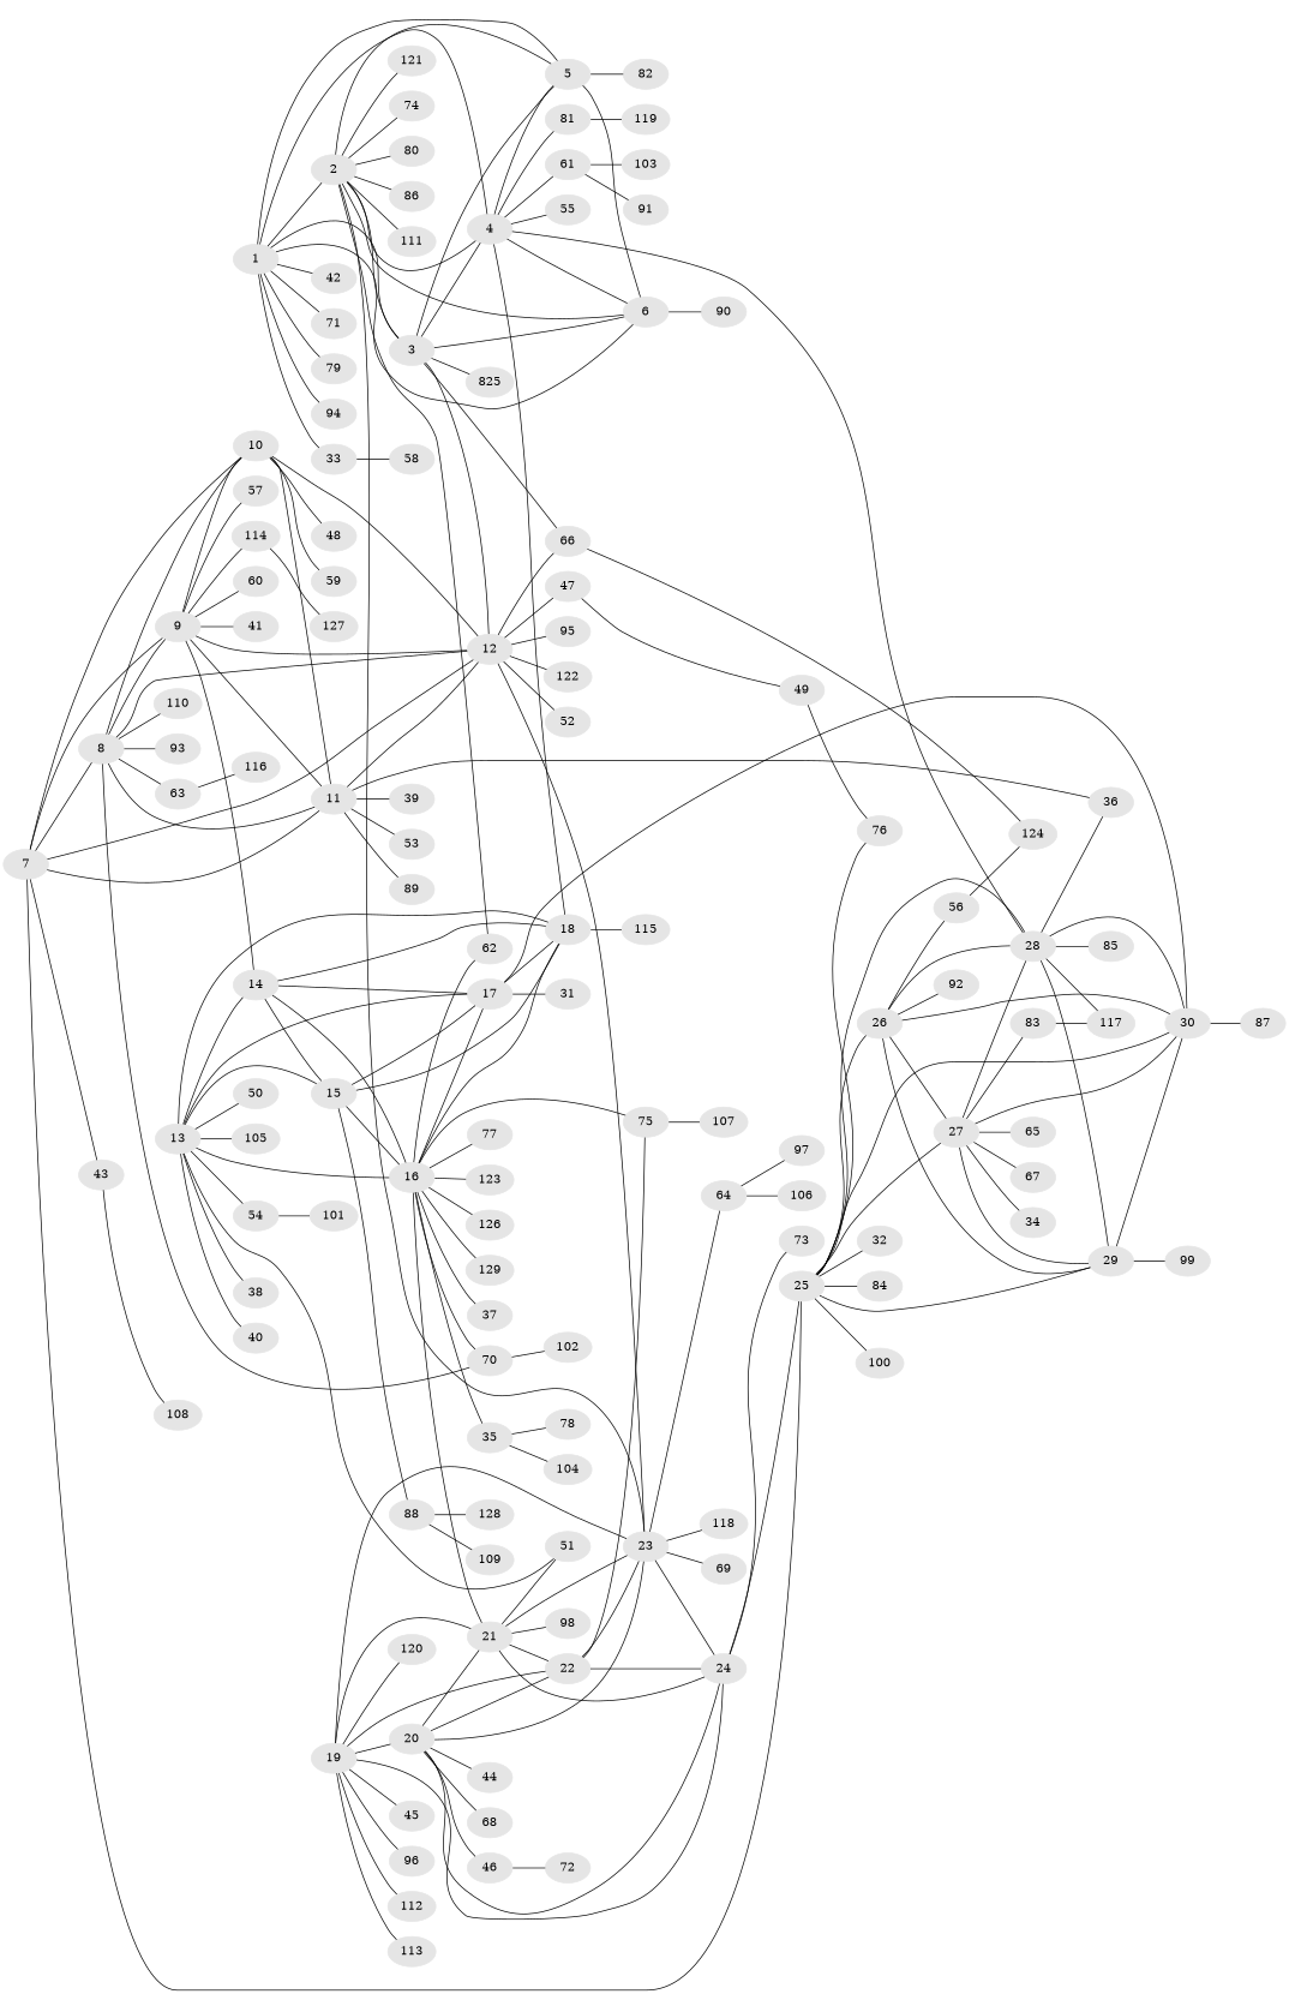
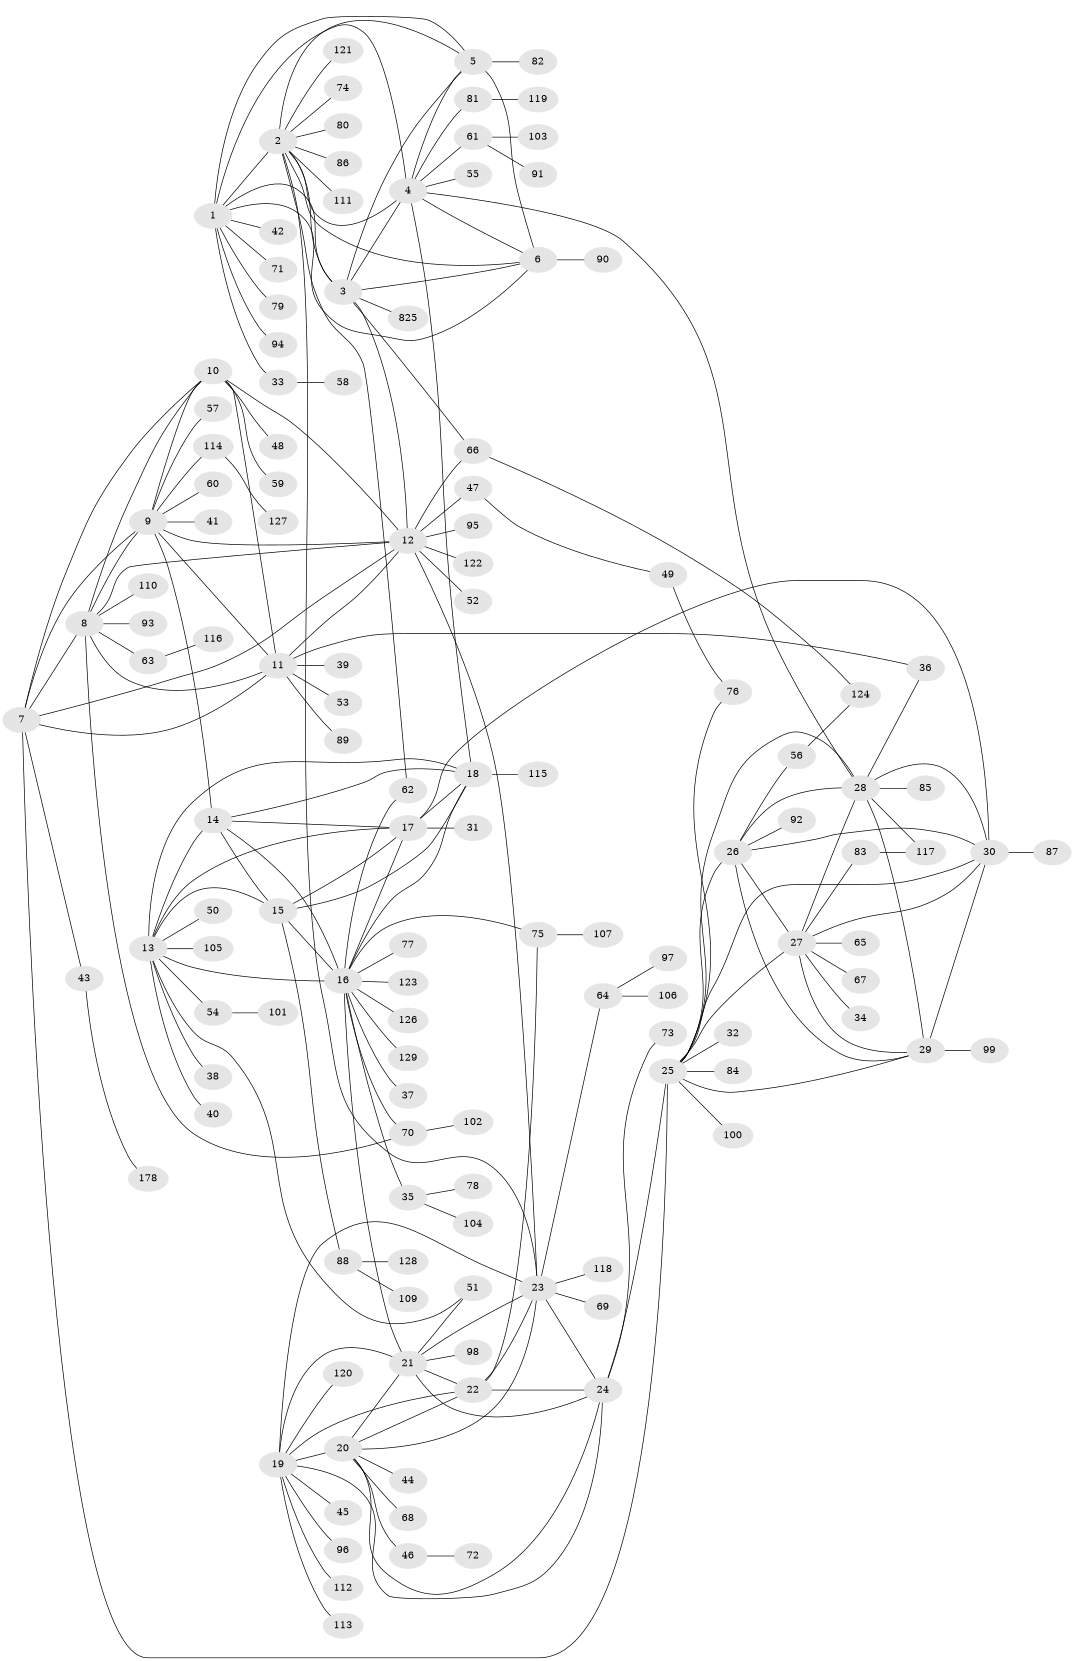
  graph {
    fontname="DejaVu Serif"
    rankdir=LR
    node [color=gray90 fontname="DejaVu Serif" style=filled]
    edge [fontname="DejaVu Serif"]
    1
    2
    3
    4
    5
    6
    33
    42
    71
    79
    94
    23
    62
    74
    80
    86
    111
    121
    12
    66
    n21 [label=825]
    18
    28
    55
    61
    81
    82
    90
    58
    24
    64
    69
    118
    47
    52
    95
    122
    124
    115
    36
    30
    29
    85
    117
    91
    103
    119
    7
    8
    9
    10
    11
    25
    43
    63
    70
    93
    110
    14
    41
    57
    60
    114
    48
    59
    39
    53
    89
    26
    27
    32
    76
    84
    100
-   108
+   108 [label=178]
    116
    102
    15
    16
    17
    127
    49
    13
    38
    40
    50
    51
    54
    105
    88
    21
    35
    37
    75
    77
    123
    126
    129
    31
    101
    109
    128
    22
    98
    78
    104
    107
    87
    19
    20
    45
    96
    112
    113
    120
    44
    46
    68
    73
    72
    97
    106
    56
    92
    34
    65
    67
    83
    99
    1 -- 2
    1 -- 3
    1 -- 4
    1 -- 5
    1 -- 6
    1 -- 33
    1 -- 42
    1 -- 71
    1 -- 79
    1 -- 94
    2 -- 3
    2 -- 4
    2 -- 5
    2 -- 6
    2 -- 23
    2 -- 62
    2 -- 74
    2 -- 80
    2 -- 86
    2 -- 111
    2 -- 121
    3 -- 4
    3 -- 5
    3 -- 6
    3 -- 12
    3 -- 66
    3 -- n21
    4 -- 5
    4 -- 6
    4 -- 18
    4 -- 28
    4 -- 55
    4 -- 61
    4 -- 81
    5 -- 6
    5 -- 82
    6 -- 90
    33 -- 58
    23 -- 24
    23 -- 64
    23 -- 69
    23 -- 118
    12 -- 23
    12 -- 66
    12 -- 47
    12 -- 52
    12 -- 95
    12 -- 122
    66 -- 124
    18 -- 115
    28 -- 36
    28 -- 30
    28 -- 29
    28 -- 85
    28 -- 117
    61 -- 91
    61 -- 103
    81 -- 119
    24 -- 25
    24 -- 73
    64 -- 97
    64 -- 106
    47 -- 49
    30 -- 87
    29 -- 30
    29 -- 99
    7 -- 12
    7 -- 8
    7 -- 9
    7 -- 10
    7 -- 11
    7 -- 25
    7 -- 43
    8 -- 12
    8 -- 9
    8 -- 10
    8 -- 11
    8 -- 63
    8 -- 70
    8 -- 93
    8 -- 110
    9 -- 12
    9 -- 10
    9 -- 11
    9 -- 14
    9 -- 41
    9 -- 57
    9 -- 60
    9 -- 114
    10 -- 12
    10 -- 11
    10 -- 48
    10 -- 59
    11 -- 12
    11 -- 36
    11 -- 39
    11 -- 53
    11 -- 89
    25 -- 28
    25 -- 30
    25 -- 29
    25 -- 26
    25 -- 27
    25 -- 32
    25 -- 76
    25 -- 84
    25 -- 100
    43 -- 108
    63 -- 116
    70 -- 102
    14 -- 18
    14 -- 15
    14 -- 16
    14 -- 17
    114 -- 127
    26 -- 28
    26 -- 30
    26 -- 29
    26 -- 27
    26 -- 56
    26 -- 92
    27 -- 28
    27 -- 30
    27 -- 29
    27 -- 34
    27 -- 65
    27 -- 67
    27 -- 83
    15 -- 18
    15 -- 16
    15 -- 17
    15 -- 88
    16 -- 62
    16 -- 18
    16 -- 70
    16 -- 17
    16 -- 21
    16 -- 35
    16 -- 37
    16 -- 75
    16 -- 77
    16 -- 123
    16 -- 126
    16 -- 129
    17 -- 18
    17 -- 30
    17 -- 31
    49 -- 76
    13 -- 18
    13 -- 14
    13 -- 15
    13 -- 16
    13 -- 17
    13 -- 38
    13 -- 40
    13 -- 50
    13 -- 51
    13 -- 54
    13 -- 105
    54 -- 101
    88 -- 109
    88 -- 128
    21 -- 23
    21 -- 24
    21 -- 51
    21 -- 22
    21 -- 98
    35 -- 78
    35 -- 104
    75 -- 107
    22 -- 23
    22 -- 24
    22 -- 75
    19 -- 23
    19 -- 24
    19 -- 21
    19 -- 22
    19 -- 20
    19 -- 45
    19 -- 96
    19 -- 112
    19 -- 113
    19 -- 120
    20 -- 23
    20 -- 24
    20 -- 21
    20 -- 22
    20 -- 44
    20 -- 46
    20 -- 68
    46 -- 72
    56 -- 124
    83 -- 117
  }
